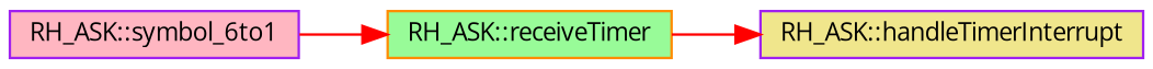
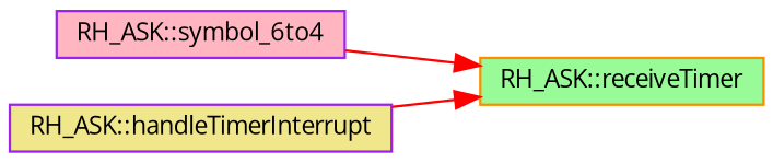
  digraph {
    fontname="Open Sans"
    rankdir=RL
    node [color=purple fontname="Open Sans" fontsize=10 shape=record style=filled]
    edge [color=red dir=back fontname="Open Sans" fontsize=10 labelfontname=Helvetica labelfontsize=10 style=solid]
-   n1 [fillcolor=lightpink fontcolor=black height=0.2 label="RH_ASK::symbol_6to1" width=0.4]
+   n1 [fillcolor=lightpink fontcolor=black height=0.2 label="RH_ASK::symbol_6to4" width=0.4]
    n2 [color=darkorange fillcolor=palegreen height=0.2 label="RH_ASK::receiveTimer" width=0.4]
    n3 [fillcolor=khaki height=0.2 label="RH_ASK::handleTimerInterrupt" width=0.4]
    n2 -> n1
-   n3 -> n2
+   n2 -> n3
  }
